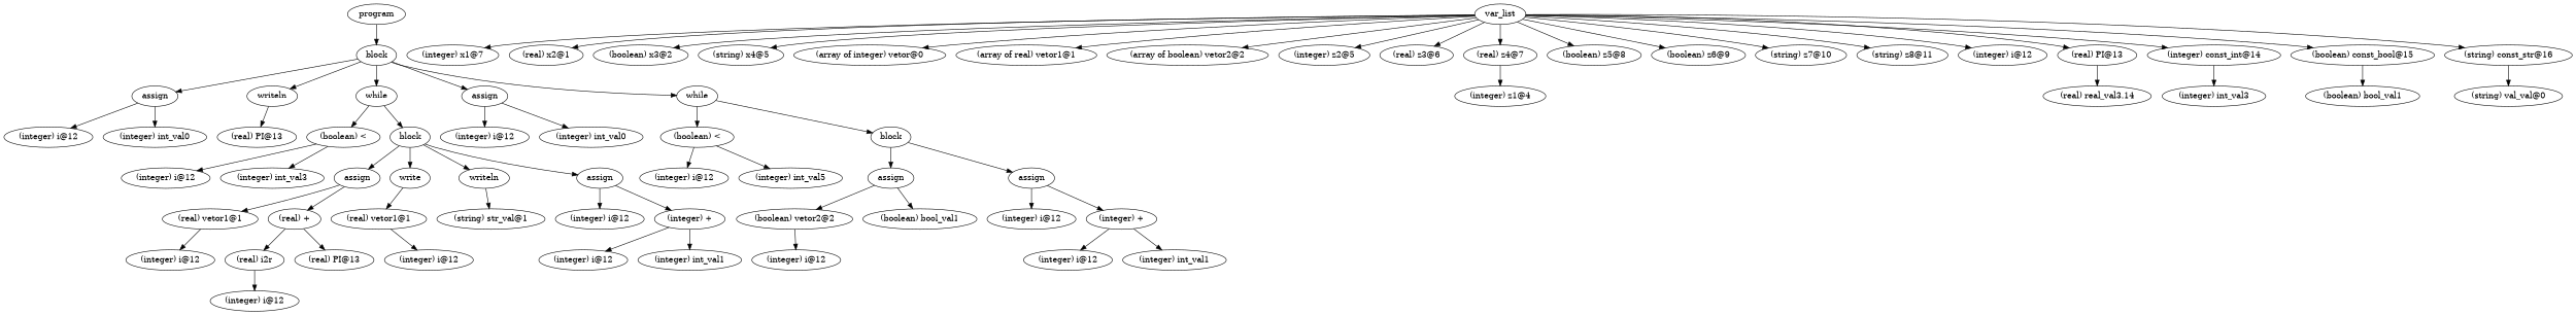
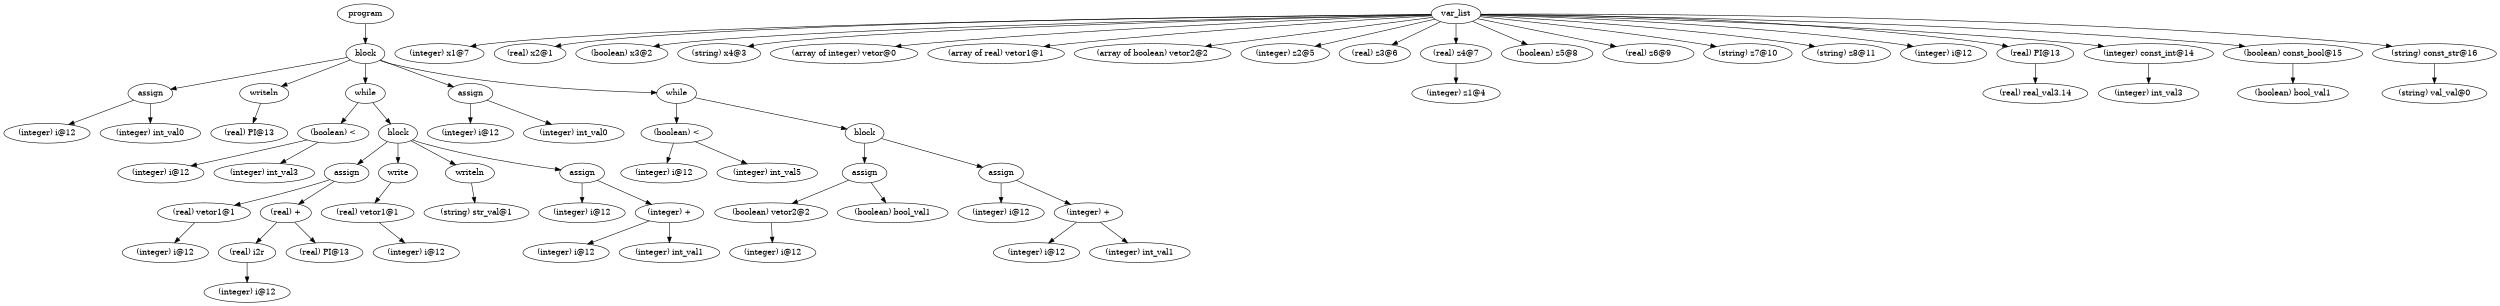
  digraph {
    fontname="DejaVu Serif"
    ordering=out
    node [fontname="DejaVu Serif"]
    edge [fontname="DejaVu Serif"]
    n1 [label=program]
    n2 [label=block]
    n3 [label=var_list]
    n4 [label="(integer) x1@7"]
    n5 [label="(real) x2@1"]
    n6 [label="(boolean) x3@2"]
-   n7 [label="(string) x4@5"]
+   n7 [label="(string) x4@3"]
    n8 [label="(array of integer) vetor@0"]
    n9 [label="(array of real) vetor1@1"]
    n10 [label="(array of boolean) vetor2@2"]
    n11 [label="(integer) z2@5"]
    n12 [label="(real) z3@6"]
    n13 [label="(real) z4@7"]
    n14 [label="(boolean) z5@8"]
-   n15 [label="(boolean) z6@9"]
+   n15 [label="(real) z6@9"]
    n16 [label="(string) z7@10"]
    n17 [label="(string) z8@11"]
    n18 [label="(integer) i@12"]
    n19 [label="(real) PI@13"]
    n20 [label="(integer) const_int@14"]
    n21 [label="(boolean) const_bool@15"]
    n22 [label="(string) const_str@16"]
    n23 [label=assign]
    n24 [label=writeln]
    n25 [label=while]
    n26 [label=assign]
    n27 [label=while]
    n28 [label="(integer) z1@4"]
    n29 [label="(real) real_val3.14"]
    n30 [label="(integer) int_val3"]
    n31 [label="(boolean) bool_val1"]
    n32 [label="(string) val_val@0"]
    n33 [label="(integer) i@12"]
    n34 [label="(integer) int_val0"]
    n35 [label="(real) PI@13"]
    n36 [label="(boolean) <"]
    n37 [label=block]
    n38 [label="(integer) i@12"]
    n39 [label="(integer) int_val0"]
    n40 [label="(boolean) <"]
    n41 [label=block]
    n42 [label="(integer) i@12"]
    n43 [label="(integer) int_val3"]
    n44 [label=assign]
    n45 [label=write]
    n46 [label=writeln]
    n47 [label=assign]
    n48 [label="(real) vetor1@1"]
    n49 [label="(real) +"]
    n50 [label="(real) vetor1@1"]
    n51 [label="(string) str_val@1"]
    n52 [label="(integer) i@12"]
    n53 [label="(integer) +"]
    n54 [label="(integer) i@12"]
    n55 [label="(real) i2r"]
    n56 [label="(real) PI@13"]
    n57 [label="(integer) i@12"]
    n58 [label="(integer) i@12"]
    n59 [label="(integer) i@12"]
    n60 [label="(integer) int_val1"]
    n61 [label="(integer) i@12"]
    n62 [label="(integer) int_val5"]
    n63 [label=assign]
    n64 [label=assign]
    n65 [label="(boolean) vetor2@2"]
    n66 [label="(boolean) bool_val1"]
    n67 [label="(integer) i@12"]
    n68 [label="(integer) +"]
    n69 [label="(integer) i@12"]
    n70 [label="(integer) i@12"]
    n71 [label="(integer) int_val1"]
    n1 -> n2
    n2 -> n23
    n2 -> n24
    n2 -> n25
    n2 -> n26
    n2 -> n27
    n3 -> n4
    n3 -> n5
    n3 -> n6
    n3 -> n7
    n3 -> n8
    n3 -> n9
    n3 -> n10
    n3 -> n11
    n3 -> n12
    n3 -> n13
    n3 -> n14
    n3 -> n15
    n3 -> n16
    n3 -> n17
    n3 -> n18
    n3 -> n19
    n3 -> n20
    n3 -> n21
    n3 -> n22
    n13 -> n28
    n19 -> n29
    n20 -> n30
    n21 -> n31
    n22 -> n32
    n23 -> n33
    n23 -> n34
    n24 -> n35
    n25 -> n36
    n25 -> n37
    n26 -> n38
    n26 -> n39
    n27 -> n40
    n27 -> n41
    n36 -> n42
    n36 -> n43
    n37 -> n44
    n37 -> n45
    n37 -> n46
    n37 -> n47
    n40 -> n61
    n40 -> n62
    n41 -> n63
    n41 -> n64
    n44 -> n48
    n44 -> n49
    n45 -> n50
    n46 -> n51
    n47 -> n52
    n47 -> n53
    n48 -> n54
    n49 -> n55
    n49 -> n56
    n50 -> n58
    n53 -> n59
    n53 -> n60
    n55 -> n57
    n63 -> n65
    n63 -> n66
    n64 -> n67
    n64 -> n68
    n65 -> n69
    n68 -> n70
    n68 -> n71
  }
